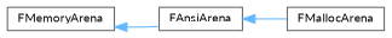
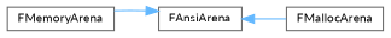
  digraph {
    fontname=Lato
    rankdir=LR
    node [color=grey40 fillcolor=white fontname=Lato fontsize=10 shape=box style=filled]
    edge [color=steelblue1 dir=back fontname=Lato fontsize=10 labelfontname=Helvetica labelfontsize=10 style=solid]
    n1 [height=0.2 label=FMemoryArena width=0.4]
    n2 [height=0.2 label=FAnsiArena width=0.4]
    n3 [height=0.2 label=FMallocArena width=0.4]
-   n1 -> n2
+   n2 -> n1
    n2 -> n3
  }
